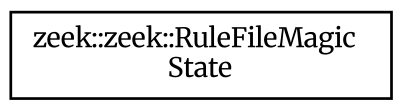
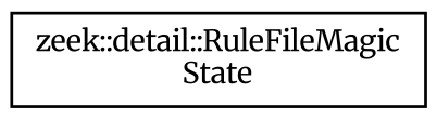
  digraph {
    rankdir=TB
    fontname=Merriweather
-   n1 [color=black fillcolor=white fontname=Merriweather fontsize=10 height=0.2 label="zeek::zeek::RuleFileMagic\lState" shape=record style=filled width=0.4]
+   n1 [color=black fillcolor=white fontname=Merriweather fontsize=10 height=0.2 label="zeek::detail::RuleFileMagic\lState" shape=record style=filled width=0.4]
  }
